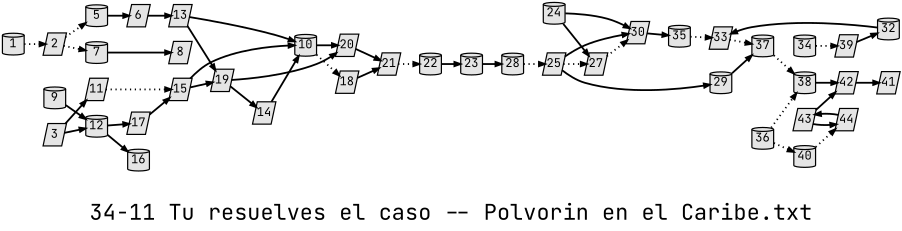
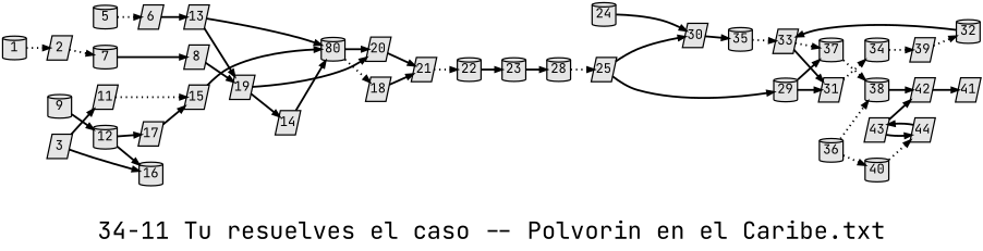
  digraph {
    fontname="JetBrains Mono"
    fontsize=36
    label="34-11 Tu resuelves el caso -- Polvorin en el Caribe.txt"
    nodesep=0.35
    ordering=out
    rankdir=LR
    ranksep=0.45
    node [fillcolor=grey90 fixedsize=true fontname="JetBrains Mono" fontsize=20 labelfloat=true margin="0,0" penwidth=2 regular=true shape=parallelogram style=filled]
    edge [fontname="JetBrains Mono" fontsize=12 labelfloat=true penwidth=3 style=solid]
    1 [shape=cylinder]
    2
    5 [shape=cylinder]
    7 [shape=cylinder]
    6
    8
    13
    3
    11
    12 [shape=cylinder]
    15
    17
    16 [shape=cylinder]
-   10 [shape=cylinder]
+   10 [shape=cylinder label=80]
    19
    9 [shape=cylinder]
    20
    18
    14
    21
    22 [shape=cylinder]
    23 [shape=cylinder]
    28 [shape=cylinder]
    25
    30
-   27
    29 [shape=cylinder]
    24 [shape=cylinder]
    35 [shape=cylinder]
    33
    37 [shape=cylinder]
+   31
    38 [shape=cylinder]
    34 [shape=cylinder]
    42
    39
    36 [shape=cylinder]
    40 [shape=cylinder]
    32 [shape=cylinder]
    44
    41
    43
    1 -> 2 [style=dotted]
-   2 -> 5 [style=dotted]
    2 -> 7 [style=dotted]
-   5 -> 6 [style=bold]
+   5 -> 6 [style=dotted]
    7 -> 8 [style=bold]
    6 -> 13
    13 -> 10 [style=bold]
    13 -> 19 [style=bold]
    3 -> 11
-   3 -> 12
+   3 -> 16
    11 -> 15 [style=dotted]
    12 -> 17
    12 -> 16 [style=bold]
    15 -> 10
-   15 -> 19
+   8 -> 19
    17 -> 15
    10 -> 20
    10 -> 18 [style=dotted]
    19 -> 20 [style=bold]
    19 -> 14 [style=bold]
    9 -> 12
    20 -> 21
    18 -> 21
    14 -> 10 [style=bold]
    21 -> 22 [style=dotted]
    22 -> 23
    23 -> 28 [style=bold]
    28 -> 25 [style=dotted]
    25 -> 30 [style=bold]
-   25 -> 27 [style=dotted]
    25 -> 29 [style=bold]
    30 -> 35
-   27 -> 30 [style=dotted]
    29 -> 37
+   29 -> 31
    24 -> 30 [style=bold]
-   24 -> 27 [style=bold]
    35 -> 33 [style=dotted]
    33 -> 37 [style=dotted]
+   33 -> 31 [style=bold]
    37 -> 38 [style=dotted]
+   31 -> 34 [style=dotted]
    38 -> 42 [style=bold]
    34 -> 39 [style=dotted]
    42 -> 41
-   39 -> 32
+   39 -> 32 [style=dotted]
    36 -> 38 [style=dotted]
    36 -> 40 [style=dotted]
    40 -> 44 [style=dotted]
    32 -> 33 [style=bold]
    44 -> 43
    43 -> 42 [style=bold]
    43 -> 44
  }
